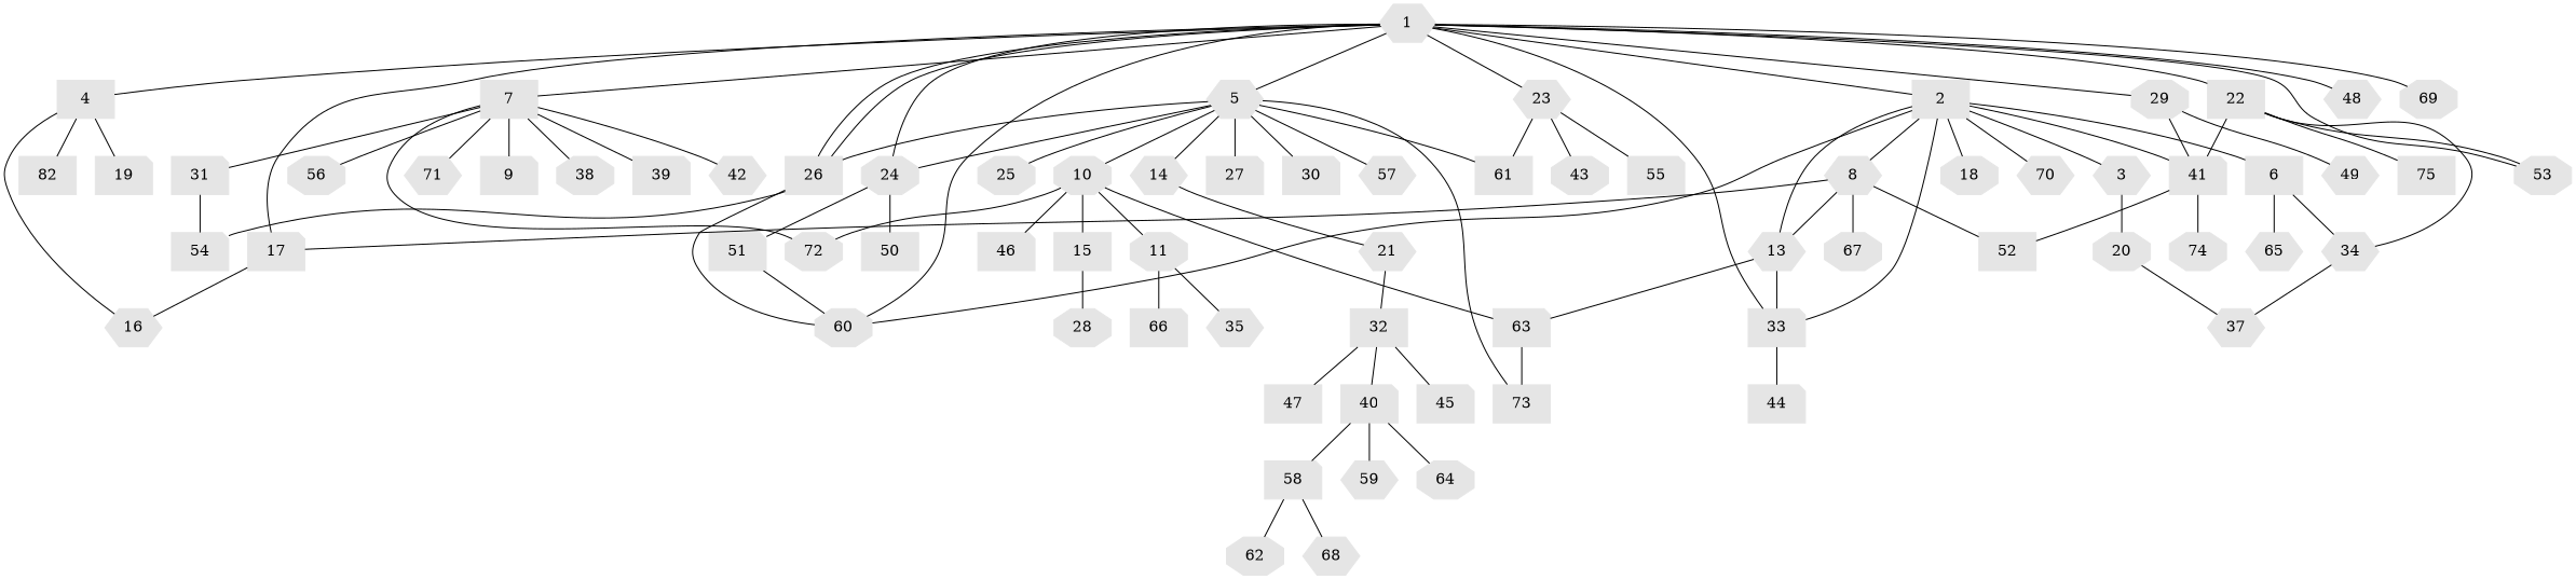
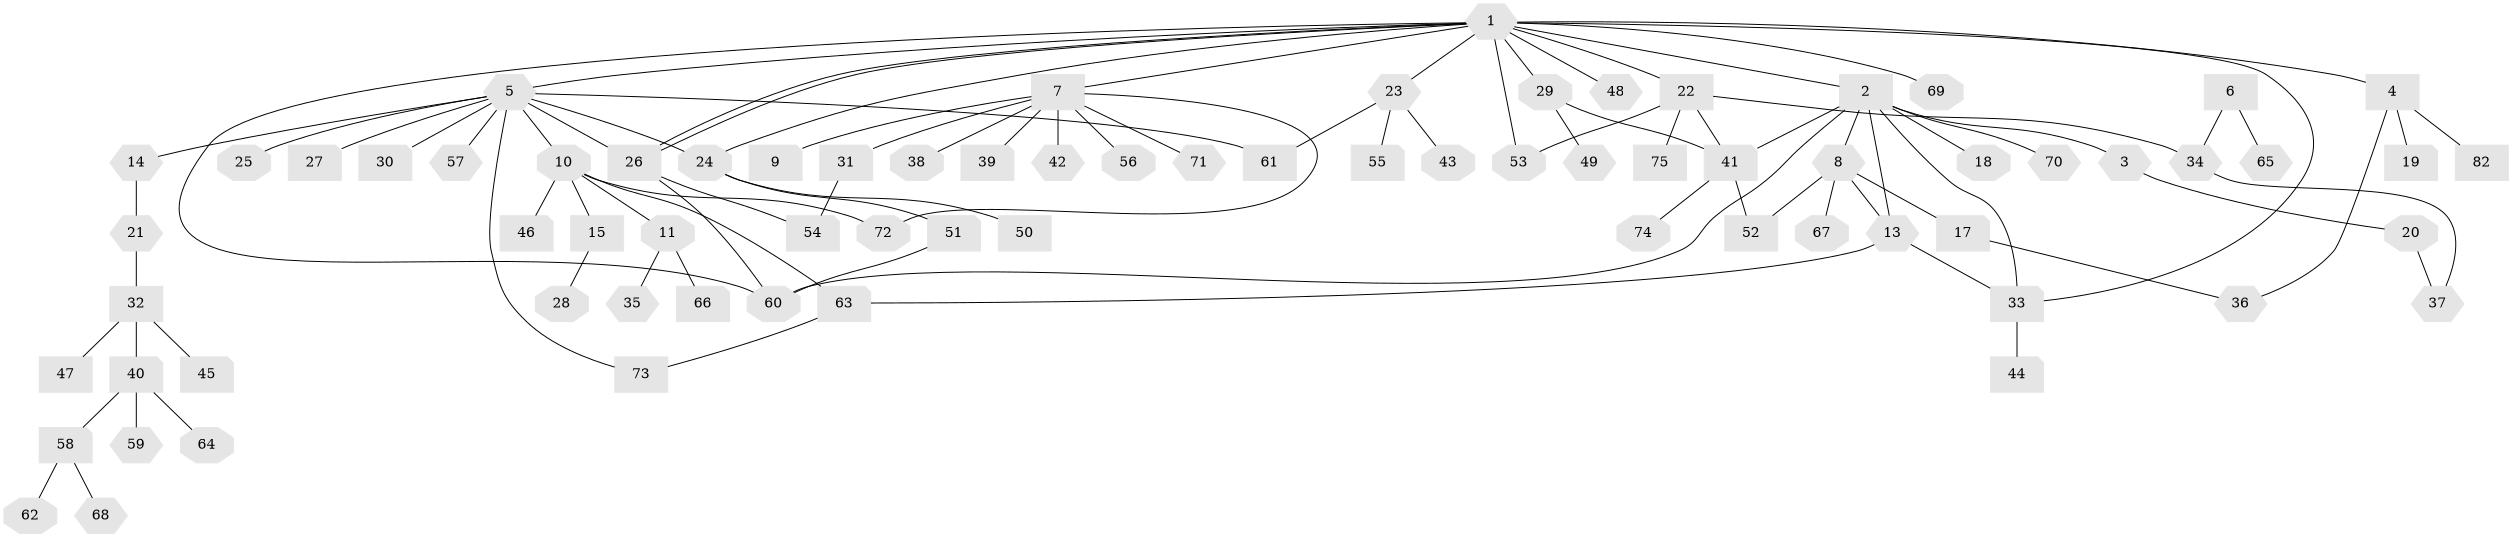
  graph {
    node [color=gray90 shape=hexagon style=filled]
    2 [shape=box]
    1
    4 [shape=box]
    5
    7 [shape=box]
    17 [shape=note]
    22 [shape=box]
    23
    24 [shape=octagon]
    26 [shape=box]
    29 [shape=octagon]
    33 [shape=note]
    48
    53 [shape=octagon]
    60 [shape=octagon]
    69 [shape=octagon]
    3
    6 [shape=box]
    8
    13
    18 [shape=octagon]
    41 [shape=note]
    70
    n24 [label=82 shape=box]
    19 [shape=note]
-   36 [label=16]
+   36
    10 [shape=octagon]
    14
    25 [shape=octagon]
    27 [shape=note]
    30 [shape=note]
    57
    61 [shape=box]
    73 [shape=box]
    9 [shape=note]
    31 [shape=note]
    38 [shape=octagon]
    39 [shape=note]
    42
    56 [shape=octagon]
    71
    72 [shape=octagon]
    34
    75 [shape=box]
    43 [shape=octagon]
    55 [shape=note]
    50 [shape=box]
    51 [shape=note]
    54 [shape=note]
    49
    44 [shape=note]
    20 [shape=octagon]
    65
    52 [shape=box]
    67 [shape=octagon]
    63 [shape=note]
    74 [shape=octagon]
    37
    11 [shape=octagon]
    15 [shape=box]
    46 [shape=note]
    21
    35
    66 [shape=note]
    28 [shape=octagon]
    32 [shape=box]
    40 [shape=note]
    45 [shape=note]
    47 [shape=box]
    58 [shape=note]
    59
    64 [shape=octagon]
    62 [shape=octagon]
    68
    2 -- 33
    2 -- 60
    2 -- 3
-   2 -- 6
    2 -- 8
    2 -- 13
    2 -- 18
    2 -- 41
    2 -- 70
    1 -- 2
    1 -- 4
    1 -- 5
    1 -- 7
-   1 -- 17
    1 -- 22
    1 -- 23
    1 -- 24
    1 -- 26
    1 -- 26
    1 -- 29
    1 -- 33
    1 -- 48
    1 -- 53
    1 -- 60
    1 -- 69
    4 -- n24
    4 -- 19
    4 -- 36
    5 -- 24
    5 -- 26
    5 -- 10
    5 -- 14
    5 -- 25
    5 -- 27
    5 -- 30
    5 -- 57
    5 -- 61
    5 -- 73
    7 -- 9
    7 -- 31
    7 -- 38
    7 -- 39
    7 -- 42
    7 -- 56
    7 -- 71
    7 -- 72
    17 -- 36
    22 -- 53
    22 -- 41
    22 -- 34
    22 -- 75
    23 -- 61
    23 -- 43
    23 -- 55
    24 -- 50
    24 -- 51
    26 -- 60
    26 -- 54
    29 -- 41
    29 -- 49
    33 -- 44
    3 -- 20
    6 -- 34
    6 -- 65
    8 -- 17
    8 -- 13
    8 -- 52
    8 -- 67
    13 -- 33
    13 -- 63
    41 -- 52
    41 -- 74
    10 -- 72
    10 -- 63
    10 -- 11
    10 -- 15
    10 -- 46
    14 -- 21
    31 -- 54
    34 -- 37
    51 -- 60
    20 -- 37
    63 -- 73
    11 -- 35
    11 -- 66
    15 -- 28
    21 -- 32
    32 -- 40
    32 -- 45
    32 -- 47
    40 -- 58
    40 -- 59
    40 -- 64
    58 -- 62
    58 -- 68
  }
